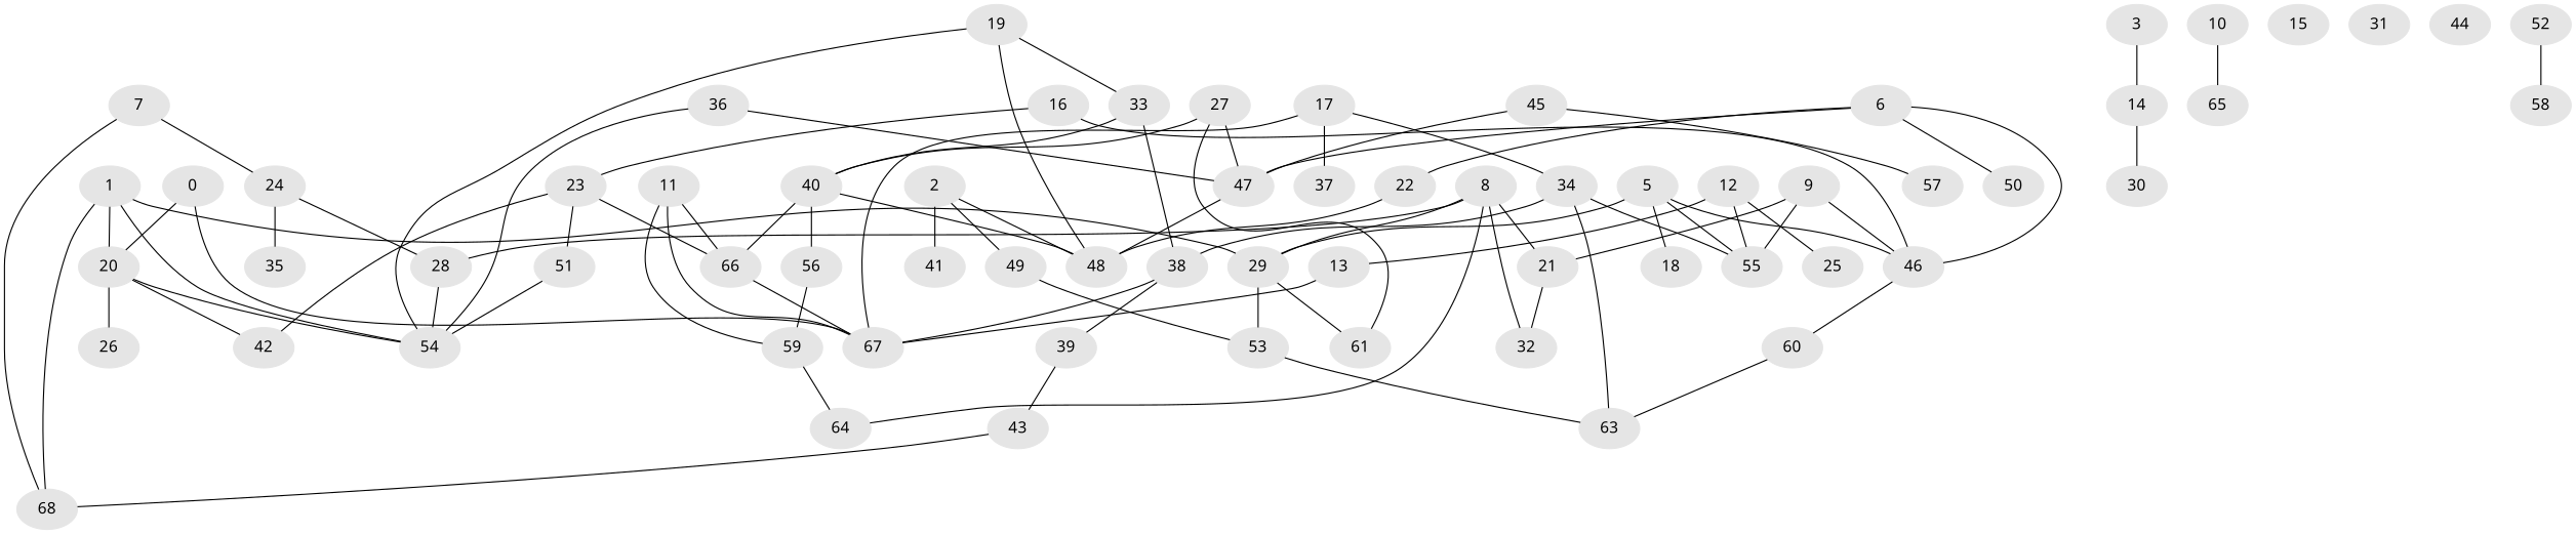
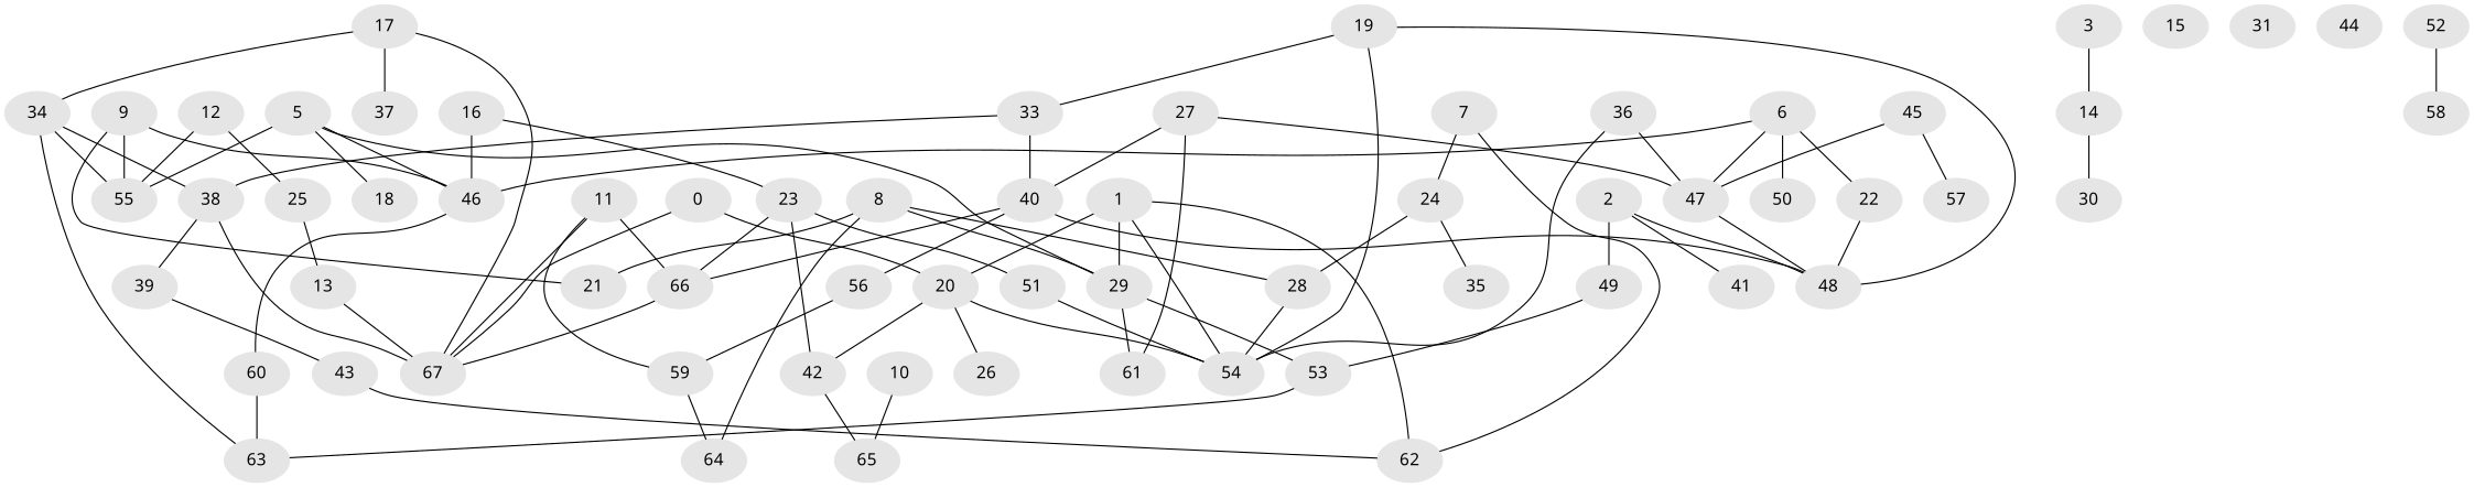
  graph {
    fontname="Noto Sans"
    node [color=gray90 fontname="Noto Sans" style=filled]
    edge [fontname="Noto Sans"]
    1
    20
    29
    54
-   62 [label=68]
+   62
    26
    42
    61
    53
    2
    41
    48
    49
    3
    14
    30
    n17 [label=0]
    67
    5
    18
    46
    55
    60
    6
    22
    47
    50
    7
    24
    35
    28
    8
    21
-   32
    64
    9
    10
    65
    66
    11
    59
    12
    13
    25
    15
    16
    23
    51
    17
    34
    37
    38
    63
    19
    33
    40
    27
    56
    31
    39
    36
    43
    44
    45
    57
    52
    58
    1 -- 20
    1 -- 29
    1 -- 54
    1 -- 62
    20 -- 54
    20 -- 26
    20 -- 42
    29 -- 61
    29 -- 53
+   42 -- 65
    53 -- 63
    2 -- 41
    2 -- 48
    2 -- 49
    49 -- 53
    3 -- 14
    14 -- 30
    n17 -- 20
    n17 -- 67
    5 -- 29
    5 -- 18
    5 -- 46
    5 -- 55
    46 -- 60
    60 -- 63
    6 -- 46
    6 -- 22
    6 -- 47
    6 -- 50
    22 -- 48
    47 -- 48
    7 -- 62
    7 -- 24
    24 -- 35
    24 -- 28
    28 -- 54
    8 -- 29
    8 -- 28
    8 -- 21
-   8 -- 32
    8 -- 64
-   21 -- 32
    9 -- 46
    9 -- 55
    9 -- 21
    10 -- 65
    66 -- 67
    11 -- 67
    11 -- 66
    11 -- 59
    59 -- 64
    12 -- 55
-   12 -- 13
+   25 -- 13
    12 -- 25
    13 -- 67
    16 -- 46
    16 -- 23
    23 -- 42
    23 -- 66
    23 -- 51
    51 -- 54
    17 -- 67
    17 -- 34
    17 -- 37
    34 -- 55
    34 -- 38
    34 -- 63
    38 -- 67
    38 -- 39
    19 -- 54
    19 -- 48
    19 -- 33
    33 -- 38
    33 -- 40
    40 -- 48
    40 -- 66
    40 -- 56
    27 -- 61
    27 -- 47
    27 -- 40
    56 -- 59
    39 -- 43
    36 -- 54
    36 -- 47
    43 -- 62
    45 -- 47
    45 -- 57
    52 -- 58
  }
